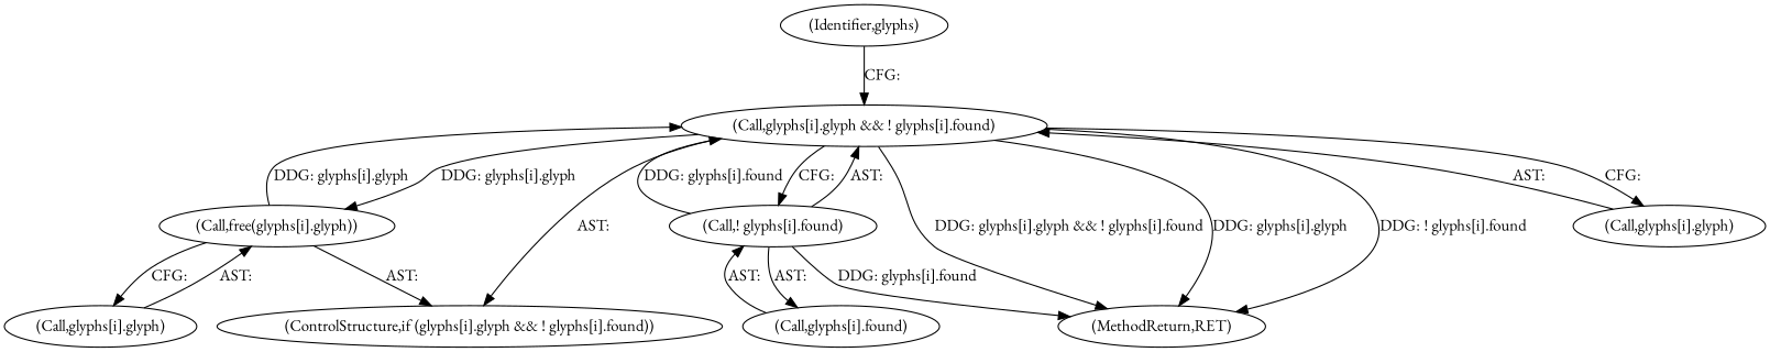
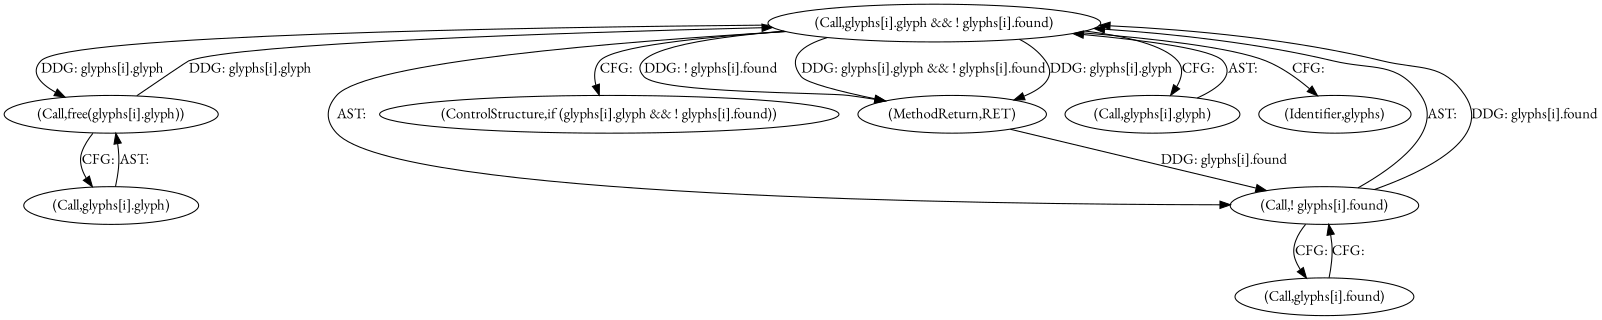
  digraph {
    fontname="EB Garamond"
    node [fontname="EB Garamond"]
    edge [fontname="EB Garamond"]
    n1 [label="(Call,glyphs[i].glyph && ! glyphs[i].found)"]
    n2 [label="(Call,free(glyphs[i].glyph))"]
    n3 [label="(Call,! glyphs[i].found)"]
    n4 [label="(ControlStructure,if (glyphs[i].glyph && ! glyphs[i].found))"]
    n5 [label="(MethodReturn,RET)"]
    n6 [label="(Call,glyphs[i].glyph)"]
    n7 [label="(Call,glyphs[i].glyph)"]
    n8 [label="(Call,glyphs[i].found)"]
    n9 [label="(Identifier,glyphs)"]
    n1 -> n2 [label="DDG: glyphs[i].glyph"]
-   n1 -> n3 [label="CFG: "]
-   n1 -> n4 [label="AST: "]
+   n1 -> n3 [label="AST: "]
+   n1 -> n4 [label="CFG: "]
    n1 -> n5 [label="DDG: ! glyphs[i].found"]
    n1 -> n5 [label="DDG: glyphs[i].glyph && ! glyphs[i].found"]
    n1 -> n5 [label="DDG: glyphs[i].glyph"]
    n1 -> n6 [label="CFG: "]
    n2 -> n1 [label="DDG: glyphs[i].glyph"]
-   n2 -> n4 [label="AST: "]
    n2 -> n7 [label="CFG: "]
    n3 -> n1 [label="AST: "]
    n3 -> n1 [label="DDG: glyphs[i].found"]
-   n3 -> n5 [label="DDG: glyphs[i].found"]
-   n3 -> n8 [label="AST: "]
+   n5 -> n3 [label="DDG: glyphs[i].found"]
+   n3 -> n8 [label="CFG: "]
    n6 -> n1 [label="AST: "]
    n7 -> n2 [label="AST: "]
-   n8 -> n3 [label="AST: "]
-   n9 -> n1 [label="CFG: "]
+   n8 -> n3 [label="CFG: "]
+   n1 -> n9 [label="CFG: "]
  }
